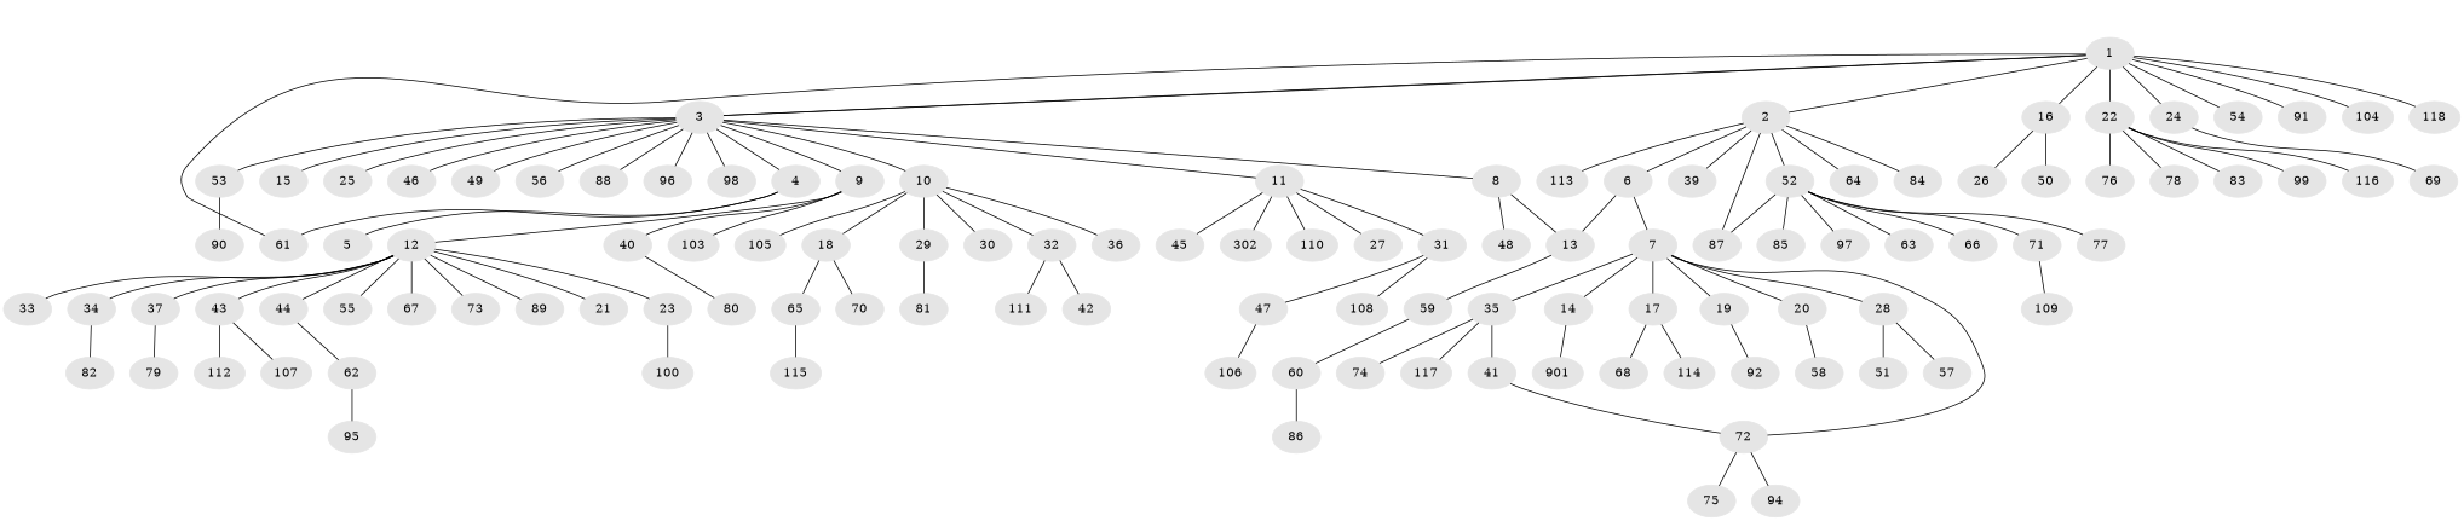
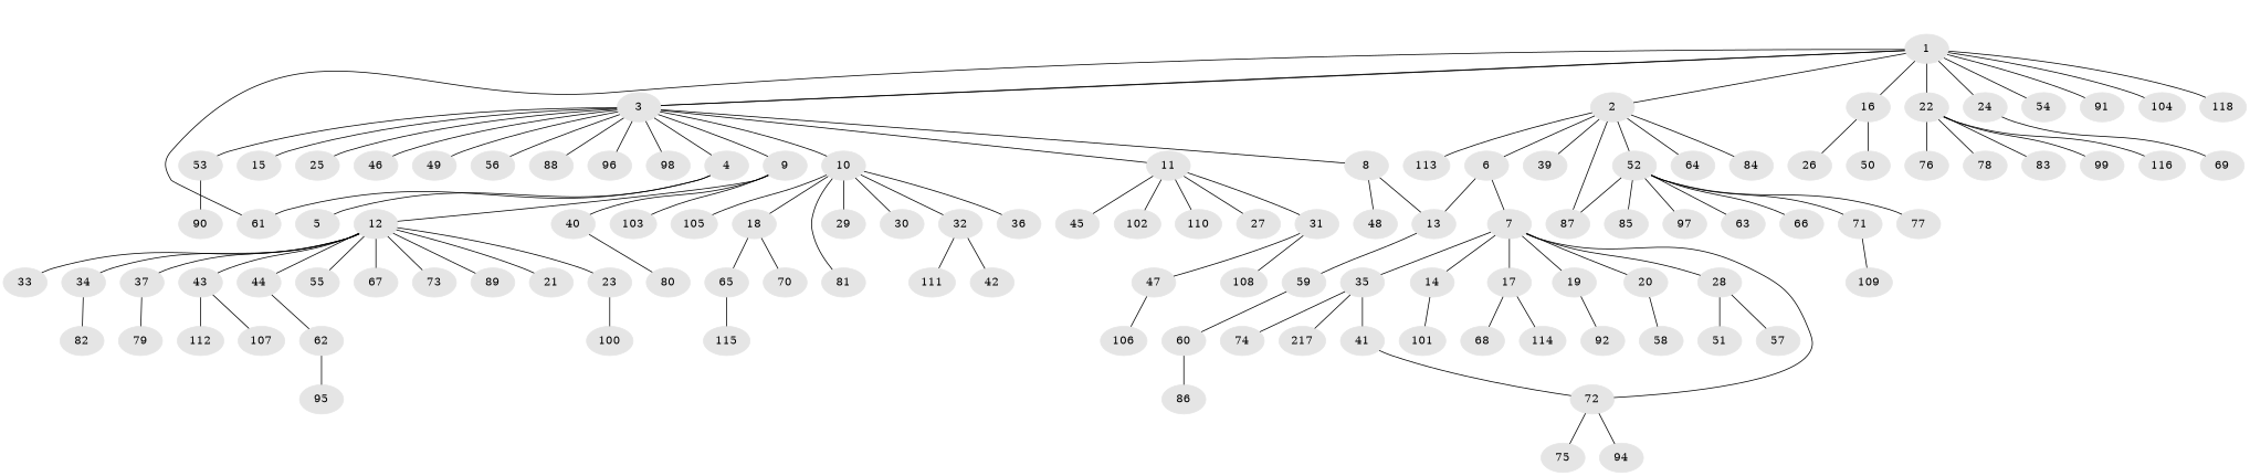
  graph {
    node [color=gray90 style=filled]
    1
    2
    3
    16
    22
    24
    54
    61
    91
    104
    118
    6
    39
    52
    64
    84
    87
    113
    4
    8
    9
    10
    11
    15
    25
    46
    49
    53
    56
    88
    96
    98
    26
    50
    76
    78
    83
    99
    116
    69
    7
    13
    63
    66
    71
    77
    85
    97
    5
    48
    12
    40
    103
    18
    29
    30
    32
    36
    81
    105
    27
    31
    45
-   102 [label=302]
+   102
    110
    90
    14
    17
    19
    20
    28
    35
    72
    59
-   101 [label=901]
+   101
    68
    114
    92
    58
    51
    57
    41
    74
-   117
+   117 [label=217]
    75
    94
    21
    23
    33
    34
    37
    43
    44
    55
    67
    73
    89
    80
    65
    70
    42
    111
    47
    108
    100
    82
    79
    107
    112
    62
    60
    115
    106
    95
    109
    86
    1 -- 2
    1 -- 3
    1 -- 3
    1 -- 16
    1 -- 22
    1 -- 24
    1 -- 54
    1 -- 61
    1 -- 91
    1 -- 104
    1 -- 118
    2 -- 6
    2 -- 39
    2 -- 52
    2 -- 64
    2 -- 84
    2 -- 87
    2 -- 113
    3 -- 4
    3 -- 8
    3 -- 9
    3 -- 10
    3 -- 11
    3 -- 15
    3 -- 25
    3 -- 46
    3 -- 49
    3 -- 53
    3 -- 56
    3 -- 88
    3 -- 96
    3 -- 98
    16 -- 26
    16 -- 50
    22 -- 76
    22 -- 78
    22 -- 83
    22 -- 99
    22 -- 116
    24 -- 69
    6 -- 7
    6 -- 13
    52 -- 87
    52 -- 63
    52 -- 66
    52 -- 71
    52 -- 77
    52 -- 85
    52 -- 97
    4 -- 61
    4 -- 5
    8 -- 13
    8 -- 48
    9 -- 12
    9 -- 40
    9 -- 103
    10 -- 18
    10 -- 29
    10 -- 30
    10 -- 32
    10 -- 36
-   29 -- 81
+   10 -- 81
    10 -- 105
    11 -- 27
    11 -- 31
    11 -- 45
    11 -- 102
    11 -- 110
    53 -- 90
    7 -- 14
    7 -- 17
    7 -- 19
    7 -- 20
    7 -- 28
    7 -- 35
    7 -- 72
    13 -- 59
    71 -- 109
    12 -- 21
    12 -- 23
    12 -- 33
    12 -- 34
    12 -- 37
    12 -- 43
    12 -- 44
    12 -- 55
    12 -- 67
    12 -- 73
    12 -- 89
    40 -- 80
    18 -- 65
    18 -- 70
    32 -- 42
    32 -- 111
    31 -- 47
    31 -- 108
    14 -- 101
    17 -- 68
    17 -- 114
    19 -- 92
    20 -- 58
    28 -- 51
    28 -- 57
    35 -- 41
    35 -- 74
    35 -- 117
    72 -- 75
    72 -- 94
    59 -- 60
    41 -- 72
    23 -- 100
    34 -- 82
    37 -- 79
    43 -- 107
    43 -- 112
    44 -- 62
    65 -- 115
    47 -- 106
    62 -- 95
    60 -- 86
  }
